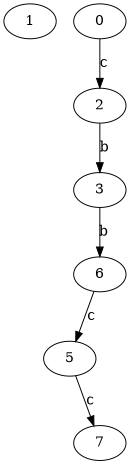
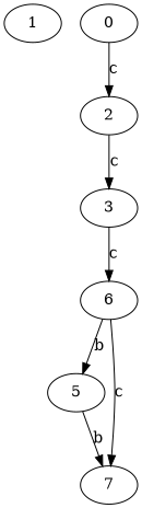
  strict digraph {
    1
    2
    3
    6
    5
    7
    0
-   2 -> 3 [label=b]
-   3 -> 6 [label=b]
-   6 -> 5 [label=c]
-   5 -> 7 [label=c]
+   2 -> 3 [label=c]
+   3 -> 6 [label=c]
+   6 -> 5 [label=b]
+   6 -> 7 [label=c]
+   5 -> 7 [label=b]
    0 -> 2 [label=c]
  }
